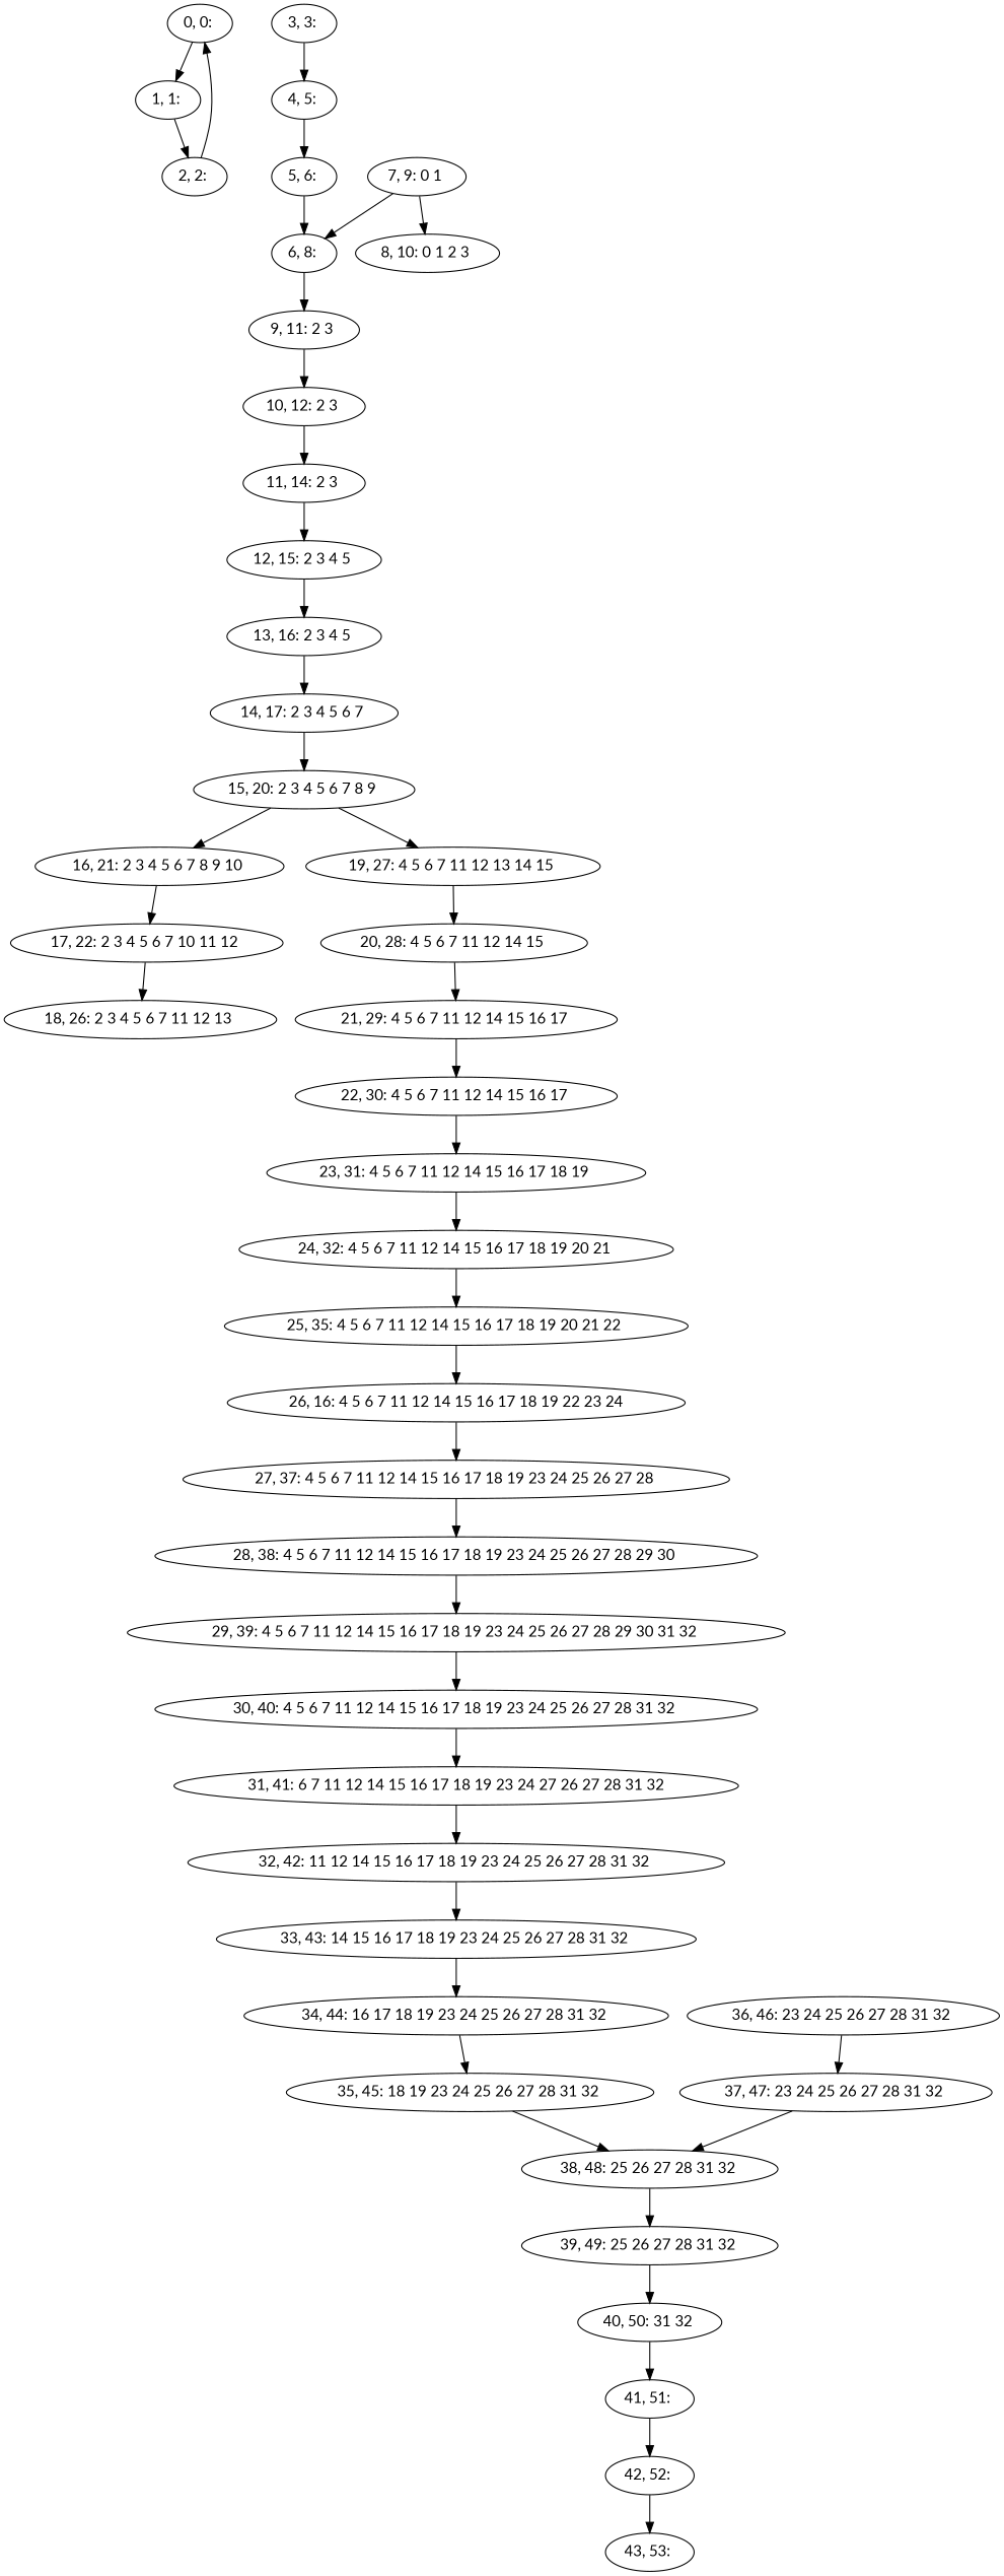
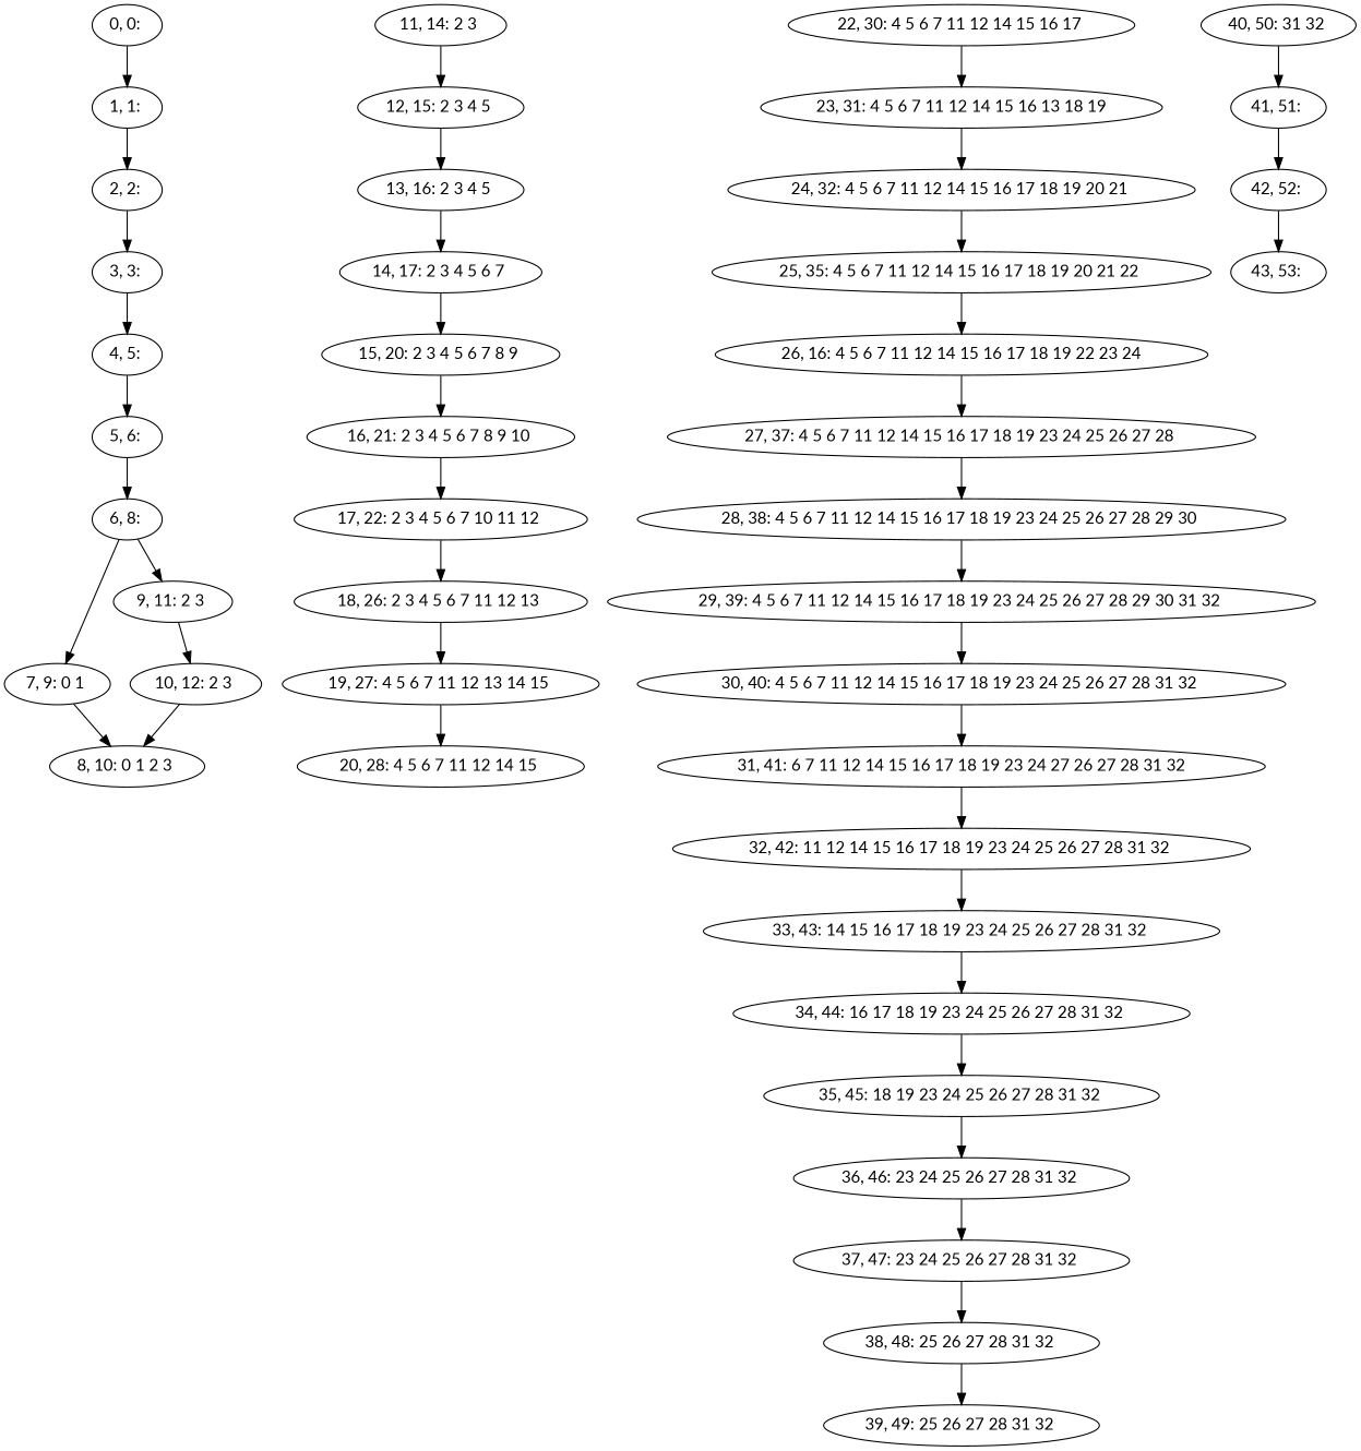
  digraph {
    fontname=Lato
    node [fontname=Lato]
    edge [fontname=Lato]
    n1 [label="0, 0: "]
    n2 [label="1, 1: "]
    n3 [label="2, 2: "]
    n4 [label="3, 3: "]
    n5 [label="4, 5: "]
    n6 [label="5, 6: "]
    n7 [label="6, 8: "]
    n8 [label="7, 9: 0 1 "]
    n9 [label="9, 11: 2 3 "]
    n10 [label="8, 10: 0 1 2 3 "]
    n11 [label="10, 12: 2 3 "]
    n12 [label="11, 14: 2 3 "]
    n13 [label="12, 15: 2 3 4 5 "]
    n14 [label="13, 16: 2 3 4 5 "]
    n15 [label="14, 17: 2 3 4 5 6 7 "]
    n16 [label="15, 20: 2 3 4 5 6 7 8 9 "]
    n17 [label="16, 21: 2 3 4 5 6 7 8 9 10 "]
    n18 [label="17, 22: 2 3 4 5 6 7 10 11 12 "]
    n19 [label="18, 26: 2 3 4 5 6 7 11 12 13 "]
    n20 [label="19, 27: 4 5 6 7 11 12 13 14 15 "]
    n21 [label="20, 28: 4 5 6 7 11 12 14 15 "]
-   n22 [label="21, 29: 4 5 6 7 11 12 14 15 16 17 "]
    n23 [label="22, 30: 4 5 6 7 11 12 14 15 16 17 "]
-   n24 [label="23, 31: 4 5 6 7 11 12 14 15 16 17 18 19 "]
+   n24 [label="23, 31: 4 5 6 7 11 12 14 15 16 13 18 19"]
    n25 [label="24, 32: 4 5 6 7 11 12 14 15 16 17 18 19 20 21 "]
    n26 [label="25, 35: 4 5 6 7 11 12 14 15 16 17 18 19 20 21 22 "]
    n27 [label="26, 16: 4 5 6 7 11 12 14 15 16 17 18 19 22 23 24"]
    n28 [label="27, 37: 4 5 6 7 11 12 14 15 16 17 18 19 23 24 25 26 27 28 "]
    n29 [label="28, 38: 4 5 6 7 11 12 14 15 16 17 18 19 23 24 25 26 27 28 29 30 "]
    n30 [label="29, 39: 4 5 6 7 11 12 14 15 16 17 18 19 23 24 25 26 27 28 29 30 31 32 "]
    n31 [label="30, 40: 4 5 6 7 11 12 14 15 16 17 18 19 23 24 25 26 27 28 31 32 "]
    n32 [label="31, 41: 6 7 11 12 14 15 16 17 18 19 23 24 27 26 27 28 31 32"]
    n33 [label="32, 42: 11 12 14 15 16 17 18 19 23 24 25 26 27 28 31 32 "]
    n34 [label="33, 43: 14 15 16 17 18 19 23 24 25 26 27 28 31 32 "]
    n35 [label="34, 44: 16 17 18 19 23 24 25 26 27 28 31 32 "]
    n36 [label="35, 45: 18 19 23 24 25 26 27 28 31 32 "]
    n37 [label="36, 46: 23 24 25 26 27 28 31 32 "]
    n38 [label="37, 47: 23 24 25 26 27 28 31 32 "]
    n39 [label="38, 48: 25 26 27 28 31 32 "]
    n40 [label="39, 49: 25 26 27 28 31 32 "]
    n41 [label="40, 50: 31 32 "]
    n42 [label="41, 51: "]
    n43 [label="42, 52: "]
    n44 [label="43, 53: "]
    n1 -> n2
    n2 -> n3
-   n3 -> n1
+   n3 -> n4
    n4 -> n5
    n5 -> n6
    n6 -> n7
-   n8 -> n7
+   n7 -> n8
    n7 -> n9
    n8 -> n10
    n9 -> n11
-   n11 -> n12
+   n11 -> n10
    n12 -> n13
    n13 -> n14
    n14 -> n15
    n15 -> n16
    n16 -> n17
    n17 -> n18
    n18 -> n19
-   n16 -> n20
+   n19 -> n20
    n20 -> n21
-   n21 -> n22
-   n22 -> n23
    n23 -> n24
    n24 -> n25
    n25 -> n26
    n26 -> n27
    n27 -> n28
    n28 -> n29
    n29 -> n30
    n30 -> n31
    n31 -> n32
    n32 -> n33
    n33 -> n34
    n34 -> n35
    n35 -> n36
-   n36 -> n39
+   n36 -> n37
    n37 -> n38
    n38 -> n39
    n39 -> n40
-   n40 -> n41
    n41 -> n42
    n42 -> n43
    n43 -> n44
  }
